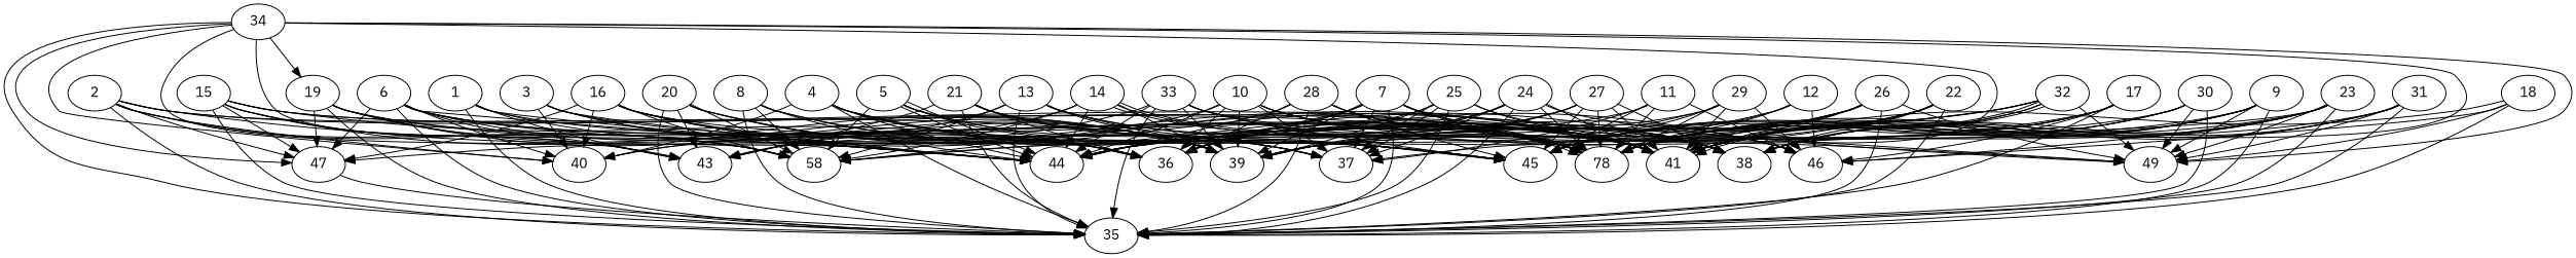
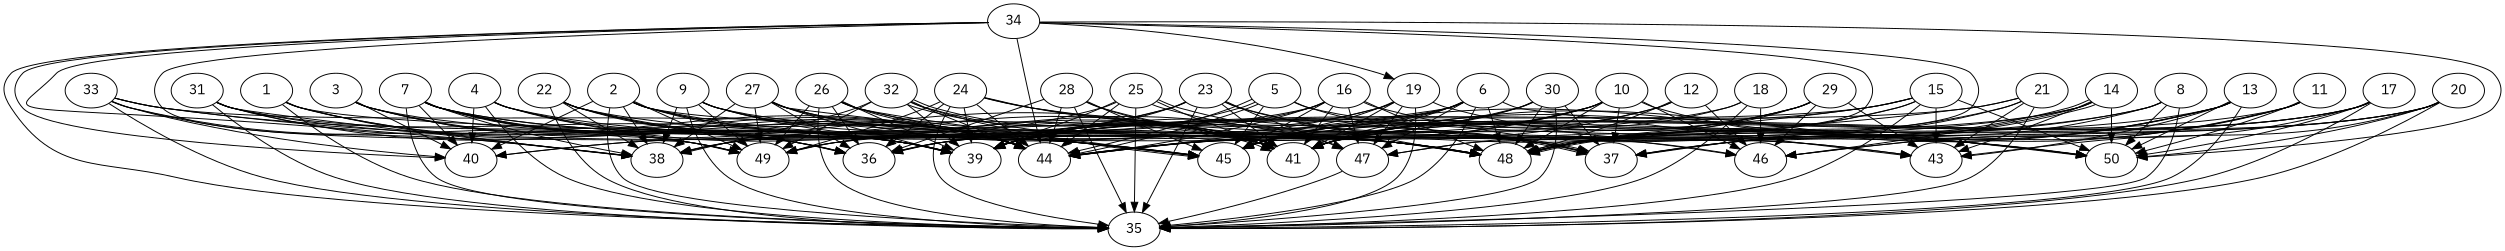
  digraph {
    fontname="IBM Plex Sans"
    node [alpha=0.03 fontname="IBM Plex Sans"]
    edge [fontname="IBM Plex Sans"]
    1 [expect_size=21357568]
    35 [alpha=0.17 expect_size=16621568]
    38 [alpha=0.06 expect_size=49738752]
    39 [alpha=0.01 expect_size=17121280]
    43 [expect_size=29144064]
    44 [alpha=0.17 expect_size=20092928]
    2 [expect_size=29928448]
    40 [alpha=0.13 expect_size=23087104]
    47 [alpha=0.07 expect_size=18560000]
    49 [alpha=0.08 expect_size=19375104]
-   50 [alpha=0.08 expect_size=22565888 label=58]
+   50 [alpha=0.08 expect_size=22565888]
    3 [alpha=0.08 expect_size=20981760]
    36 [alpha=0.17 expect_size=40365056]
    45 [alpha=0.12 expect_size=30829568]
    4 [alpha=0.09 expect_size=9841664]
    46 [alpha=0.18 expect_size=24484864]
    5 [expect_size=24978432]
    37 [alpha=0.15 expect_size=36576256]
    6 [alpha=0.10 expect_size=22100992]
    41 [expect_size=22919168]
-   48 [alpha=0.14 expect_size=5942272 label=78]
+   48 [alpha=0.14 expect_size=5942272]
    7 [alpha=0.17 expect_size=49724416]
    8 [alpha=0.11 expect_size=36884480]
    9 [alpha=0.11 expect_size=42419200]
    10 [alpha=0.02 expect_size=7709696]
    11 [alpha=0.16 expect_size=9427968]
    12 [alpha=0.18 expect_size=17652736]
    13 [alpha=0.06 expect_size=24573952]
    14 [alpha=0.04 expect_size=42422272]
    15 [alpha=0.09 expect_size=15559680]
    16 [alpha=0.12 expect_size=22745088]
    17 [alpha=0.17 expect_size=45315072]
    18 [alpha=0.07 expect_size=37986304]
    19 [alpha=0.00 expect_size=16134144]
    20 [alpha=0.07 expect_size=43145216]
    21 [alpha=0.01 expect_size=48257024]
    22 [alpha=0.05 expect_size=38164480]
    23 [alpha=0.16 expect_size=33730560]
    24 [alpha=0.09 expect_size=46824448]
    25 [alpha=0.10 expect_size=9817088]
    26 [alpha=0.18 expect_size=30473216]
    27 [alpha=0.06 expect_size=10531840]
    28 [alpha=0.06 expect_size=50222080]
    29 [expect_size=19631104]
    30 [alpha=0.20 expect_size=20457472]
    31 [alpha=0.19 expect_size=37574656]
    32 [alpha=0.04 expect_size=39912448]
    33 [alpha=0.16 expect_size=52156416]
    34 [alpha=0.05 expect_size=42859520]
    1 -> 35
    1 -> 38
    1 -> 39
    1 -> 43
    1 -> 44
    2 -> 35
    2 -> 38
    2 -> 39
    2 -> 43
    2 -> 44
    2 -> 40
    2 -> 47
+   2 -> 49
    2 -> 50
    47 -> 35
    3 -> 39
    3 -> 44
    3 -> 40
    3 -> 36
    3 -> 45
    4 -> 35
    4 -> 44
    4 -> 40
    4 -> 36
    4 -> 45
    4 -> 46
    5 -> 44
    5 -> 44
    5 -> 50
    5 -> 36
    5 -> 45
    5 -> 37
    6 -> 35
    6 -> 39
    6 -> 43
    6 -> 44
    6 -> 40
    6 -> 47
    6 -> 45
    6 -> 41
    6 -> 48
    7 -> 35
    7 -> 38
    7 -> 39
    7 -> 44
    7 -> 40
    7 -> 49
    7 -> 36
    7 -> 37
    7 -> 41
    7 -> 48
    8 -> 35
    8 -> 38
    8 -> 44
    8 -> 50
    8 -> 37
    9 -> 35
    9 -> 38
    9 -> 44
    9 -> 49
    9 -> 45
    9 -> 41
    9 -> 48
    10 -> 39
    10 -> 44
    10 -> 50
    10 -> 36
    10 -> 46
    10 -> 37
    10 -> 41
    10 -> 48
    11 -> 50
    11 -> 45
    11 -> 46
    11 -> 37
    11 -> 48
    12 -> 44
    12 -> 45
    12 -> 46
    12 -> 48
    13 -> 35
    13 -> 39
    13 -> 43
    13 -> 50
    13 -> 45
    13 -> 41
    13 -> 48
    14 -> 39
    14 -> 43
    14 -> 44
    14 -> 50
    14 -> 46
    14 -> 48
    14 -> 48
    15 -> 35
-   15 -> 36
+   15 -> 39
    15 -> 43
    15 -> 44
    15 -> 47
    15 -> 50
    15 -> 41
    15 -> 48
    16 -> 39
    16 -> 44
    16 -> 40
    16 -> 47
    16 -> 50
    16 -> 45
    16 -> 41
    16 -> 48
    17 -> 35
    17 -> 50
    17 -> 45
    17 -> 46
    17 -> 41
    17 -> 48
    18 -> 35
    18 -> 49
    18 -> 46
    18 -> 41
    19 -> 35
    19 -> 39
    19 -> 47
    19 -> 50
    19 -> 36
    19 -> 45
    19 -> 41
    20 -> 35
    20 -> 43
    20 -> 50
    20 -> 37
    20 -> 41
    20 -> 48
    21 -> 35
    21 -> 39
    21 -> 43
    21 -> 36
    21 -> 37
    21 -> 48
    22 -> 35
    22 -> 38
    22 -> 39
    22 -> 36
    22 -> 45
    22 -> 41
    22 -> 48
    23 -> 35
    23 -> 38
    23 -> 39
    23 -> 47
    23 -> 49
    23 -> 46
    23 -> 41
    23 -> 48
    24 -> 35
    24 -> 39
    24 -> 44
    24 -> 49
    24 -> 36
    24 -> 37
    24 -> 41
    24 -> 48
    25 -> 35
    25 -> 38
    25 -> 39
    25 -> 44
    25 -> 37
    25 -> 37
    25 -> 41
    26 -> 35
    26 -> 39
    26 -> 44
    26 -> 49
    26 -> 36
    26 -> 45
    26 -> 41
    26 -> 48
    27 -> 38
    27 -> 39
    27 -> 44
+   27 -> 49
    27 -> 36
    27 -> 45
    27 -> 41
    27 -> 48
    28 -> 35
    28 -> 44
    28 -> 36
    28 -> 45
    28 -> 41
    28 -> 48
    29 -> 43
    29 -> 44
    29 -> 45
    29 -> 46
    29 -> 41
    29 -> 48
    30 -> 35
    30 -> 49
    30 -> 45
    30 -> 37
    30 -> 41
    30 -> 48
    31 -> 35
    31 -> 38
    31 -> 39
    31 -> 49
    31 -> 41
    31 -> 48
    32 -> 38
    32 -> 39
    32 -> 44
    32 -> 49
    32 -> 45
    32 -> 41
    32 -> 41
    32 -> 48
    33 -> 35
    33 -> 38
    33 -> 39
    33 -> 44
    33 -> 40
    33 -> 49
    33 -> 45
    34 -> 35
    34 -> 38
    34 -> 44
    34 -> 40
    34 -> 47
    34 -> 49
    34 -> 50
    34 -> 48
    34 -> 19
  }
